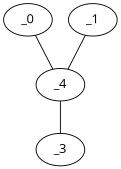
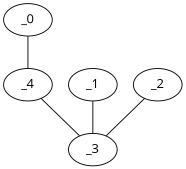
  graph {
    fontname="Open Sans"
    node [fontname="Open Sans"]
    edge [fontname="Open Sans"]
    _0 [x=0.763627 y=2.54577]
    _4 [x=2.26412 y=2.51406]
    _1 [x=0.712063 y=0.759803]
    _3 [x=1.25444 y=1.46918]
+   _2 [x=0.498204 y=1.72132]
    _0 -- _4
    _4 -- _3
-   _1 -- _4
+   _1 -- _3
+   _2 -- _3
  }
